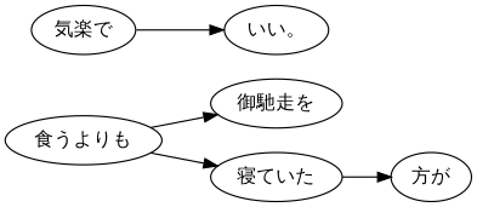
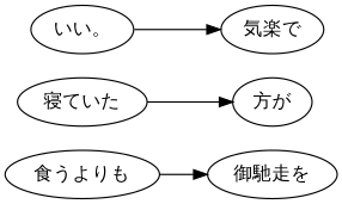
  digraph {
    fontname="Roboto Mono"
    rankdir=LR
    node [fontname="Roboto Mono"]
    edge [fontname="Roboto Mono"]
    n1 [label="御馳走を"]
    n2 [label="食うよりも"]
    n3 [label="寝ていた"]
    n4 [label="方が"]
    n5 [label="気楽で"]
    n6 [label="いい。"]
    n2 -> n1
-   n2 -> n3
    n3 -> n4
-   n5 -> n6
+   n6 -> n5
  }
